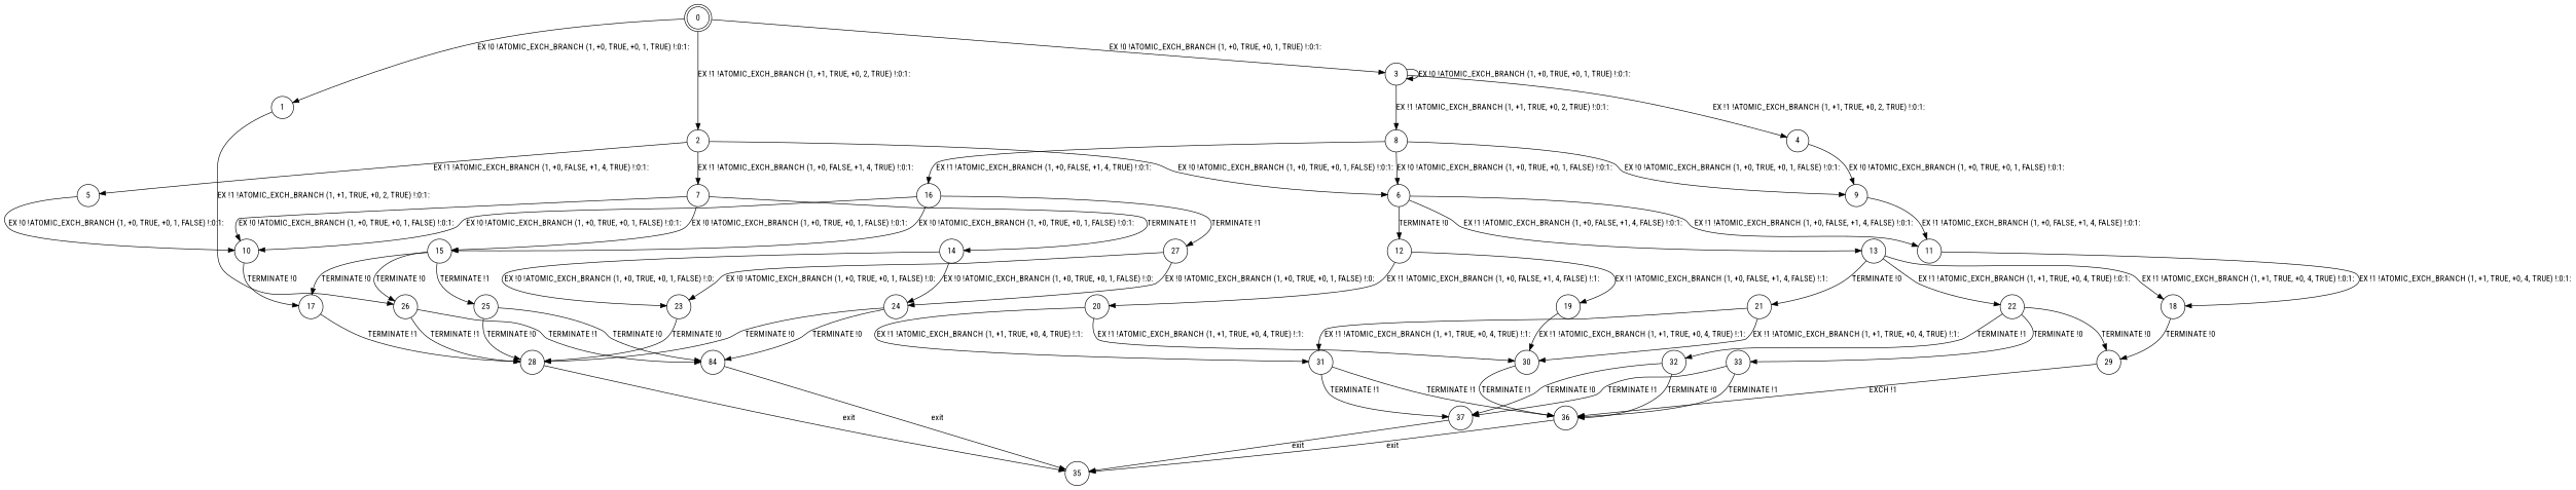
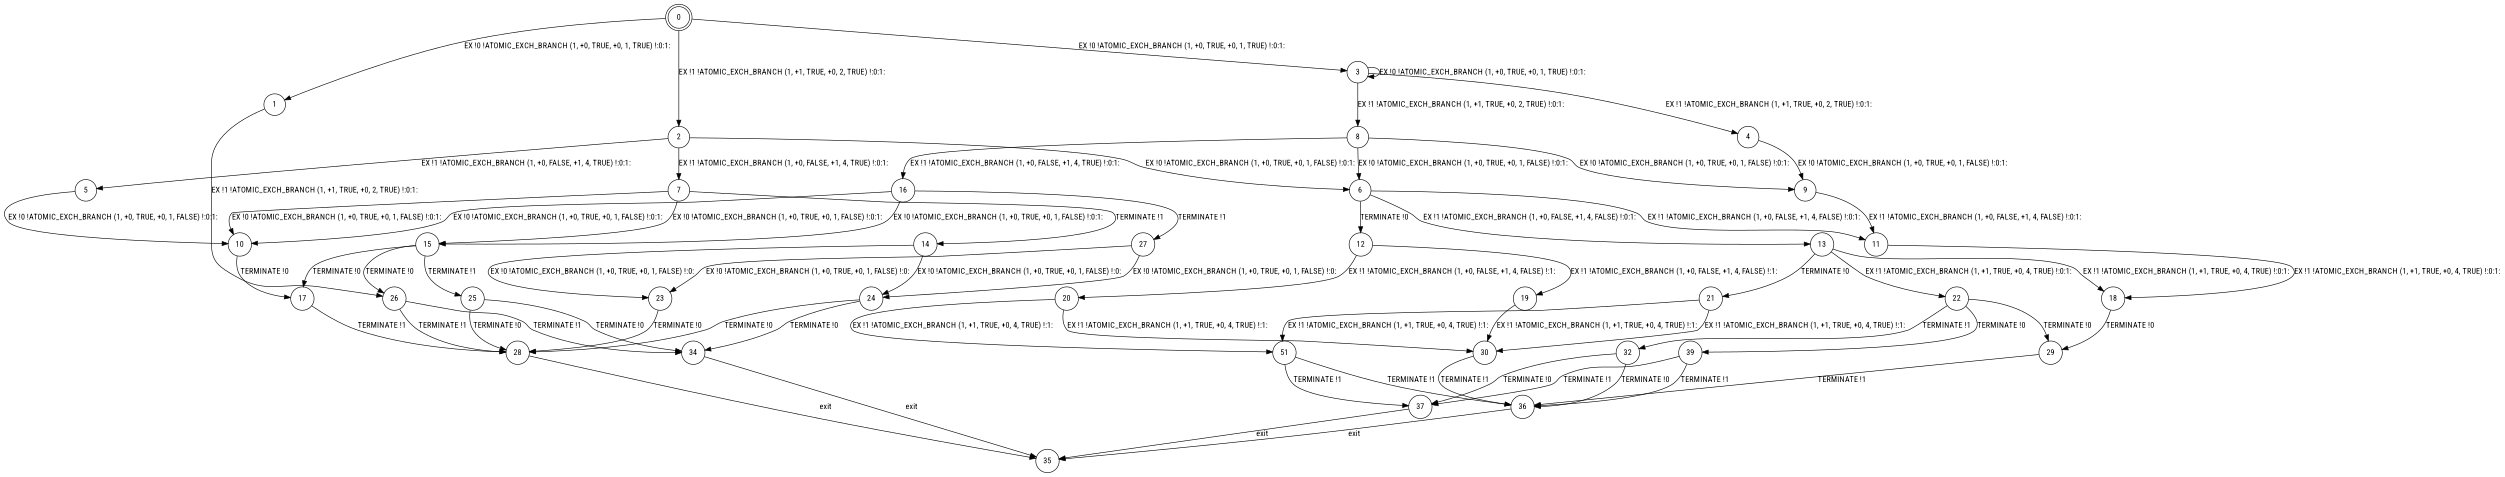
  digraph {
    fontname="Roboto Condensed"
    node [fontname="Roboto Condensed" shape=circle]
    edge [fontname="Roboto Condensed"]
    0 [peripheries=2]
    1
    2
    3
    26
    5
    6
    7
    4
    8
    9
    10
    11
    12
    13
    14
    15
    16
    17
    18
    19
    20
    21
    22
    23
    24
    25
    27
    28
    29
    30
-   31
+   31 [label=51]
    32
-   33
-   34 [label=84]
+   33 [label=39]
+   34
    35
    36
    37
    0 -> 1 [label="EX !0 !ATOMIC_EXCH_BRANCH (1, +0, TRUE, +0, 1, TRUE) !:0:1:"]
    0 -> 2 [label="EX !1 !ATOMIC_EXCH_BRANCH (1, +1, TRUE, +0, 2, TRUE) !:0:1:"]
    0 -> 3 [label="EX !0 !ATOMIC_EXCH_BRANCH (1, +0, TRUE, +0, 1, TRUE) !:0:1:"]
    1 -> 26 [label="EX !1 !ATOMIC_EXCH_BRANCH (1, +1, TRUE, +0, 2, TRUE) !:0:1:"]
    2 -> 5 [label="EX !1 !ATOMIC_EXCH_BRANCH (1, +0, FALSE, +1, 4, TRUE) !:0:1:"]
    2 -> 6 [label="EX !0 !ATOMIC_EXCH_BRANCH (1, +0, TRUE, +0, 1, FALSE) !:0:1:"]
    2 -> 7 [label="EX !1 !ATOMIC_EXCH_BRANCH (1, +0, FALSE, +1, 4, TRUE) !:0:1:"]
    3 -> 3 [label="EX !0 !ATOMIC_EXCH_BRANCH (1, +0, TRUE, +0, 1, TRUE) !:0:1:"]
    3 -> 4 [label="EX !1 !ATOMIC_EXCH_BRANCH (1, +1, TRUE, +0, 2, TRUE) !:0:1:"]
    3 -> 8 [label="EX !1 !ATOMIC_EXCH_BRANCH (1, +1, TRUE, +0, 2, TRUE) !:0:1:"]
    26 -> 28 [label="TERMINATE !1"]
    26 -> 34 [label="TERMINATE !1"]
    5 -> 10 [label="EX !0 !ATOMIC_EXCH_BRANCH (1, +0, TRUE, +0, 1, FALSE) !:0:1:"]
    6 -> 11 [label="EX !1 !ATOMIC_EXCH_BRANCH (1, +0, FALSE, +1, 4, FALSE) !:0:1:"]
    6 -> 12 [label="TERMINATE !0"]
    6 -> 13 [label="EX !1 !ATOMIC_EXCH_BRANCH (1, +0, FALSE, +1, 4, FALSE) !:0:1:"]
    7 -> 10 [label="EX !0 !ATOMIC_EXCH_BRANCH (1, +0, TRUE, +0, 1, FALSE) !:0:1:"]
    7 -> 14 [label="TERMINATE !1"]
    7 -> 15 [label="EX !0 !ATOMIC_EXCH_BRANCH (1, +0, TRUE, +0, 1, FALSE) !:0:1:"]
    4 -> 9 [label="EX !0 !ATOMIC_EXCH_BRANCH (1, +0, TRUE, +0, 1, FALSE) !:0:1:"]
    8 -> 6 [label="EX !0 !ATOMIC_EXCH_BRANCH (1, +0, TRUE, +0, 1, FALSE) !:0:1:"]
    8 -> 9 [label="EX !0 !ATOMIC_EXCH_BRANCH (1, +0, TRUE, +0, 1, FALSE) !:0:1:"]
    8 -> 16 [label="EX !1 !ATOMIC_EXCH_BRANCH (1, +0, FALSE, +1, 4, TRUE) !:0:1:"]
    9 -> 11 [label="EX !1 !ATOMIC_EXCH_BRANCH (1, +0, FALSE, +1, 4, FALSE) !:0:1:"]
    10 -> 17 [label="TERMINATE !0"]
    11 -> 18 [label="EX !1 !ATOMIC_EXCH_BRANCH (1, +1, TRUE, +0, 4, TRUE) !:0:1:"]
    12 -> 19 [label="EX !1 !ATOMIC_EXCH_BRANCH (1, +0, FALSE, +1, 4, FALSE) !:1:"]
    12 -> 20 [label="EX !1 !ATOMIC_EXCH_BRANCH (1, +0, FALSE, +1, 4, FALSE) !:1:"]
    13 -> 18 [label="EX !1 !ATOMIC_EXCH_BRANCH (1, +1, TRUE, +0, 4, TRUE) !:0:1:"]
    13 -> 21 [label="TERMINATE !0"]
    13 -> 22 [label="EX !1 !ATOMIC_EXCH_BRANCH (1, +1, TRUE, +0, 4, TRUE) !:0:1:"]
    14 -> 23 [label="EX !0 !ATOMIC_EXCH_BRANCH (1, +0, TRUE, +0, 1, FALSE) !:0:"]
    14 -> 24 [label="EX !0 !ATOMIC_EXCH_BRANCH (1, +0, TRUE, +0, 1, FALSE) !:0:"]
    15 -> 26 [label="TERMINATE !0"]
    15 -> 17 [label="TERMINATE !0"]
    15 -> 25 [label="TERMINATE !1"]
    16 -> 10 [label="EX !0 !ATOMIC_EXCH_BRANCH (1, +0, TRUE, +0, 1, FALSE) !:0:1:"]
    16 -> 15 [label="EX !0 !ATOMIC_EXCH_BRANCH (1, +0, TRUE, +0, 1, FALSE) !:0:1:"]
    16 -> 27 [label="TERMINATE !1"]
    17 -> 28 [label="TERMINATE !1"]
    18 -> 29 [label="TERMINATE !0"]
    19 -> 30 [label="EX !1 !ATOMIC_EXCH_BRANCH (1, +1, TRUE, +0, 4, TRUE) !:1:"]
    20 -> 30 [label="EX !1 !ATOMIC_EXCH_BRANCH (1, +1, TRUE, +0, 4, TRUE) !:1:"]
    20 -> 31 [label="EX !1 !ATOMIC_EXCH_BRANCH (1, +1, TRUE, +0, 4, TRUE) !:1:"]
    21 -> 30 [label="EX !1 !ATOMIC_EXCH_BRANCH (1, +1, TRUE, +0, 4, TRUE) !:1:"]
    21 -> 31 [label="EX !1 !ATOMIC_EXCH_BRANCH (1, +1, TRUE, +0, 4, TRUE) !:1:"]
    22 -> 29 [label="TERMINATE !0"]
    22 -> 32 [label="TERMINATE !1"]
    22 -> 33 [label="TERMINATE !0"]
    23 -> 28 [label="TERMINATE !0"]
    24 -> 28 [label="TERMINATE !0"]
    24 -> 34 [label="TERMINATE !0"]
    25 -> 28 [label="TERMINATE !0"]
    25 -> 34 [label="TERMINATE !0"]
    27 -> 23 [label="EX !0 !ATOMIC_EXCH_BRANCH (1, +0, TRUE, +0, 1, FALSE) !:0:"]
    27 -> 24 [label="EX !0 !ATOMIC_EXCH_BRANCH (1, +0, TRUE, +0, 1, FALSE) !:0:"]
    28 -> 35 [label=exit]
-   29 -> 36 [label="EXCH !1"]
+   29 -> 36 [label="TERMINATE !1"]
    30 -> 36 [label="TERMINATE !1"]
    31 -> 36 [label="TERMINATE !1"]
    31 -> 37 [label="TERMINATE !1"]
    32 -> 36 [label="TERMINATE !0"]
    32 -> 37 [label="TERMINATE !0"]
    33 -> 36 [label="TERMINATE !1"]
    33 -> 37 [label="TERMINATE !1"]
    34 -> 35 [label=exit]
    36 -> 35 [label=exit]
    37 -> 35 [label=exit]
  }
